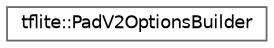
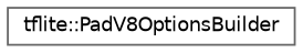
  digraph {
    rankdir=LR
-   n1 [color=grey40 fillcolor=white fontname=Helvetica fontsize=10 height=0.2 label="tflite::PadV2OptionsBuilder" shape=box style=filled width=0.4]
+   n1 [color=grey40 fillcolor=white fontname=Helvetica fontsize=10 height=0.2 label="tflite::PadV8OptionsBuilder" shape=box style=filled width=0.4]
  }
